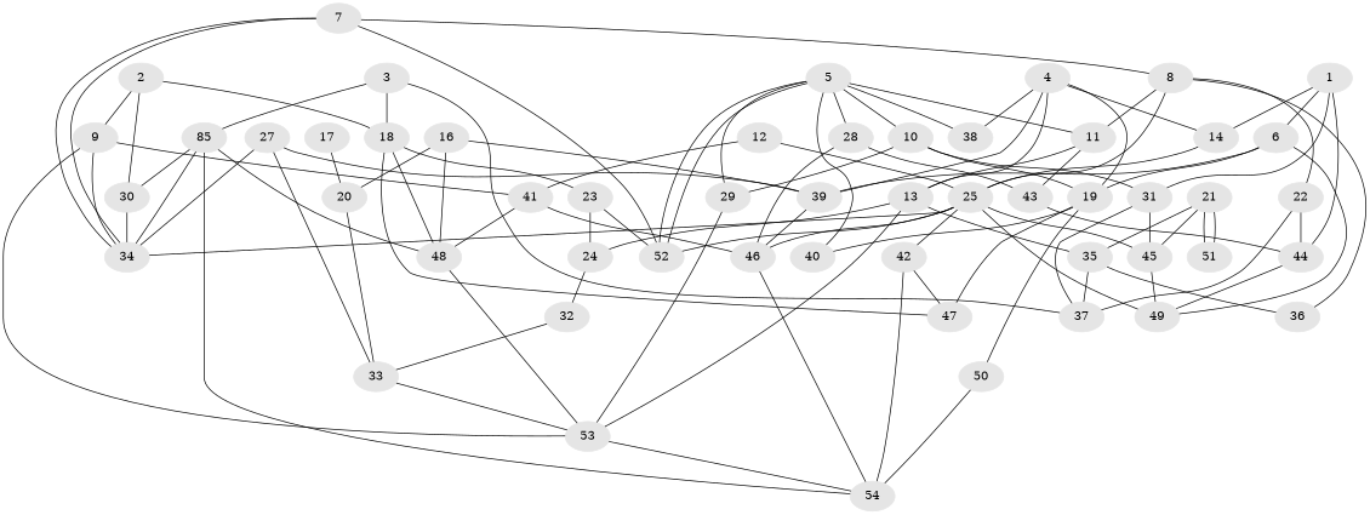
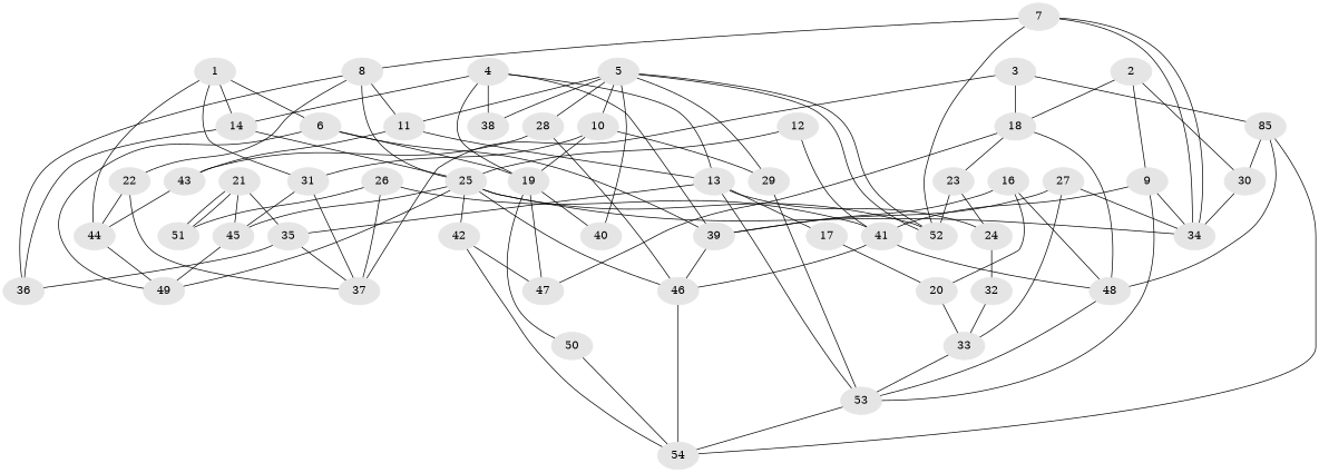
  graph {
    node [color=gray90 style=filled]
    1
    6
    14
    31
    44
    19
    39
    49
    25
    36
    37
    45
    2
    9
    18
    30
    34
    41
    53
    48
    23
    47
    3
    n24 [label=85]
    54
    4
    13
    38
    17
    24
    35
    40
    50
    46
    5
    10
    11
    28
    29
    52
    43
    7
    8
    22
    42
    12
    20
    32
    16
    33
    21
    51
+   26
    27
    1 -- 6
    1 -- 14
    1 -- 31
    1 -- 44
    6 -- 19
    6 -- 39
    6 -- 49
    14 -- 25
+   14 -- 36
    31 -- 37
    31 -- 45
    44 -- 49
    19 -- 47
    19 -- 40
    19 -- 50
    39 -- 46
    25 -- 49
    25 -- 45
    25 -- 34
    25 -- 46
    25 -- 52
    25 -- 42
    45 -- 49
    2 -- 9
    2 -- 18
    2 -- 30
    9 -- 34
    9 -- 41
    9 -- 53
    18 -- 48
    18 -- 23
    18 -- 47
    30 -- 34
    41 -- 48
    41 -- 46
    53 -- 54
    48 -- 53
    23 -- 24
    23 -- 52
    3 -- 37
    3 -- 18
    3 -- n24
    n24 -- 30
-   n24 -- 34
    n24 -- 48
    n24 -- 54
    4 -- 14
    4 -- 19
    4 -- 39
    4 -- 13
    4 -- 38
    13 -- 53
+   13 -- 17
    13 -- 24
    13 -- 35
    17 -- 20
    24 -- 32
    35 -- 36
    35 -- 37
    50 -- 54
    46 -- 54
    5 -- 38
    5 -- 40
    5 -- 10
    5 -- 11
    5 -- 28
    5 -- 29
    5 -- 52
    5 -- 52
    10 -- 31
    10 -- 19
    10 -- 29
    11 -- 13
    11 -- 43
    28 -- 46
    28 -- 43
    29 -- 53
    43 -- 44
    7 -- 34
    7 -- 34
    7 -- 52
    7 -- 8
    8 -- 25
    8 -- 36
    8 -- 11
    8 -- 22
    22 -- 44
    22 -- 37
    42 -- 47
    42 -- 54
    12 -- 25
    12 -- 41
    20 -- 33
    32 -- 33
    16 -- 39
    16 -- 48
    16 -- 20
    33 -- 53
    21 -- 45
    21 -- 35
    21 -- 51
    21 -- 51
+   26 -- 37
+   26 -- 41
+   26 -- 51
    27 -- 39
    27 -- 34
    27 -- 33
  }
